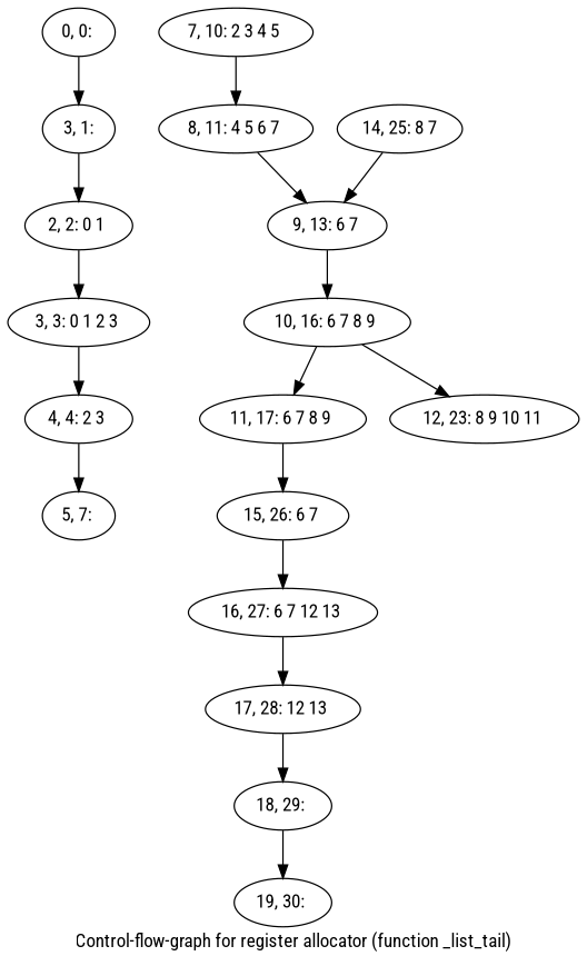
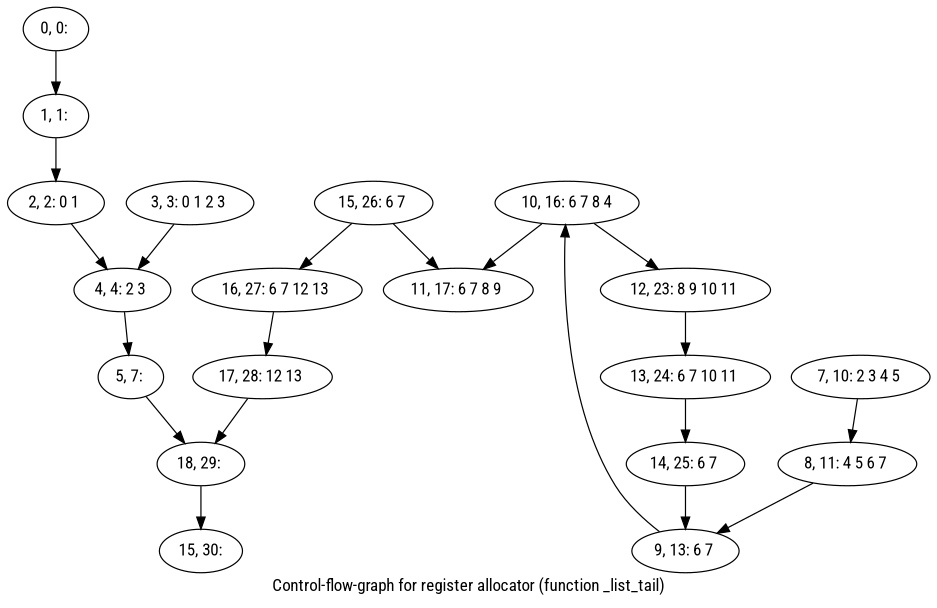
  digraph {
    fontname="Roboto Condensed"
    label="Control-flow-graph for register allocator (function _list_tail)"
    node [fontname="Roboto Condensed"]
    edge [fontname="Roboto Condensed"]
    n1 [label="0, 0: "]
-   n2 [label="3, 1:"]
+   n2 [label="1, 1: "]
    n3 [label="2, 2: 0 1 "]
    n4 [label="3, 3: 0 1 2 3 "]
    n5 [label="4, 4: 2 3 "]
    n6 [label="5, 7: "]
    n7 [label="18, 29: "]
-   n8 [label="19, 30: "]
+   n8 [label="15, 30:"]
    n9 [label="7, 10: 2 3 4 5 "]
    n10 [label="8, 11: 4 5 6 7 "]
    n11 [label="9, 13: 6 7 "]
-   n12 [label="10, 16: 6 7 8 9 "]
+   n12 [label="10, 16: 6 7 8 4"]
    n13 [label="11, 17: 6 7 8 9 "]
    n14 [label="12, 23: 8 9 10 11 "]
    n15 [label="15, 26: 6 7 "]
+   n16 [label="13, 24: 6 7 10 11 "]
    n17 [label="16, 27: 6 7 12 13 "]
-   n18 [label="14, 25: 8 7"]
+   n18 [label="14, 25: 6 7 "]
    n19 [label="17, 28: 12 13 "]
    n1 -> n2
    n2 -> n3
-   n3 -> n4
+   n3 -> n5
    n4 -> n5
    n5 -> n6
+   n6 -> n7
    n7 -> n8
    n9 -> n10
    n10 -> n11
    n11 -> n12
    n12 -> n13
    n12 -> n14
-   n13 -> n15
+   n15 -> n13
+   n14 -> n16
    n15 -> n17
+   n16 -> n18
    n17 -> n19
    n18 -> n11
    n19 -> n7
  }
